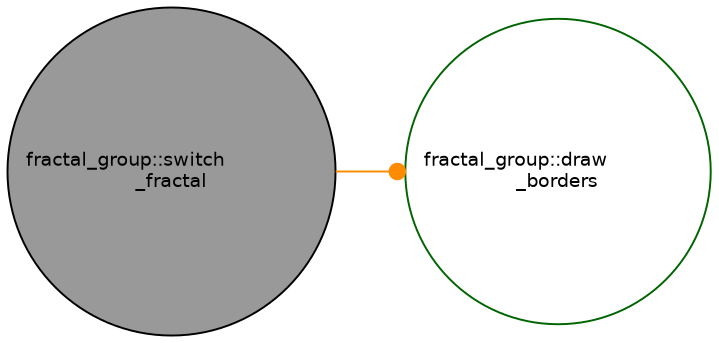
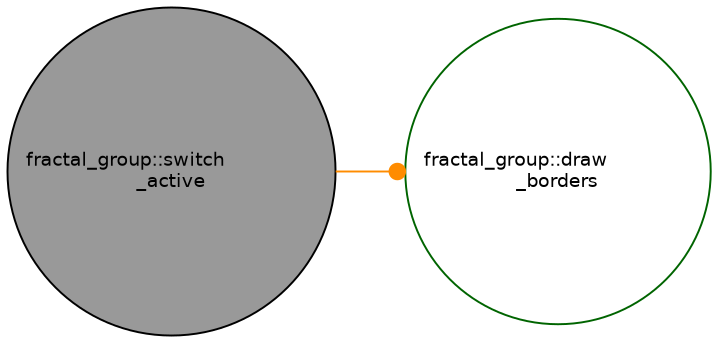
  digraph {
    rankdir=LR
    node [fontname=Helvetica fontsize=10 shape=circle style=filled]
-   n1 [color=black fillcolor=grey60 fontcolor=black height=0.2 label="fractal_group::switch\l_fractal" width=0.4]
+   n1 [color=black fillcolor=grey60 fontcolor=black height=0.2 label="fractal_group::switch\l_active" width=0.4]
    n2 [color=darkgreen fillcolor=white height=0.2 label="fractal_group::draw\l_borders" width=0.4]
    n1 -> n2 [color=darkorange fontname=Helvetica fontsize=10 labelfontname=Helvetica labelfontsize=10 style=solid arrowhead=dot]
  }
